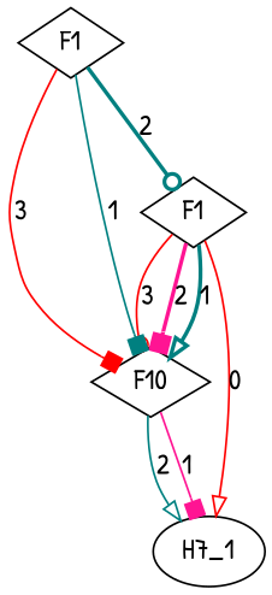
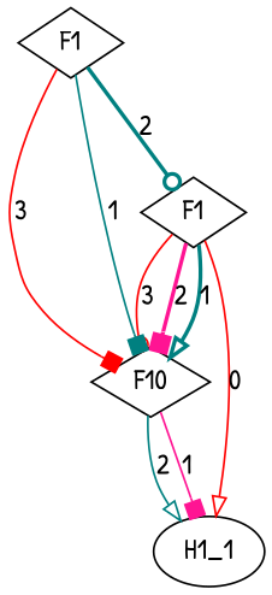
  digraph {
    fontname="Patrick Hand"
    node [fontname="Patrick Hand" shape=diamond]
    edge [arrowhead=box color=teal fontname="Patrick Hand" style=solid]
-   n1 [label=H7_1 shape=""]
+   n1 [label=H1_1 shape=""]
    n2 [label=F10]
    n3 [label=F1]
    n4 [label=F1]
    n2 -> n1 [arrowhead=onormal label=2]
    n2 -> n1 [color=deeppink label=1]
    n3 -> n1 [arrowhead=onormal color=red label=0]
    n3 -> n2 [arrowhead=odot color=red label=3]
    n3 -> n2 [color=deeppink label=2 style=bold]
    n3 -> n2 [arrowhead=onormal label=1 style=bold]
    n4 -> n2 [color=red label=3]
    n4 -> n2 [label=1]
    n4 -> n3 [arrowhead=odot label=2 style=bold]
  }
